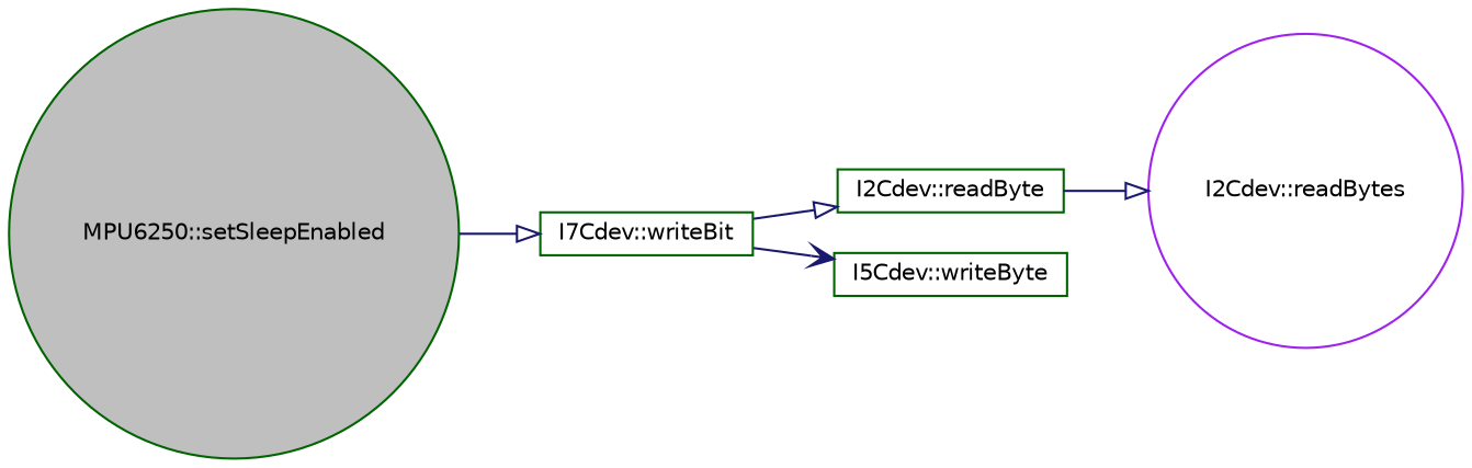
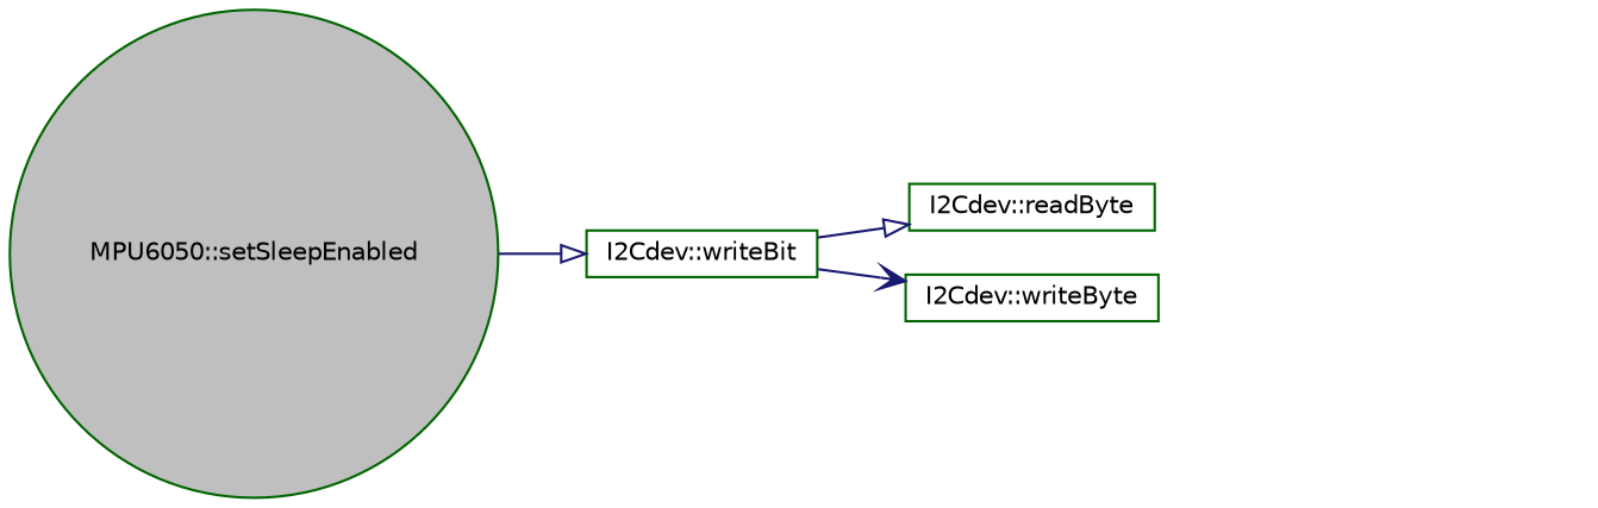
  digraph {
    rankdir=LR
    node [color=darkgreen fillcolor=white fontname=Helvetica fontsize=10 shape=box style=filled]
    edge [arrowhead=onormal color=midnightblue fontname=Helvetica fontsize=10 labelfontname=Helvetica labelfontsize=10 style=solid]
-   n1 [fillcolor=grey75 fontcolor=black height=0.2 label="MPU6250::setSleepEnabled" shape=circle width=0.4]
-   n2 [height=0.2 label="I7Cdev::writeBit" width=0.4]
+   n1 [fillcolor=grey75 fontcolor=black height=0.2 label="MPU6050::setSleepEnabled" shape=circle width=0.4]
+   n2 [height=0.2 label="I2Cdev::writeBit" width=0.4]
    n3 [height=0.2 label="I2Cdev::readByte" width=0.4]
-   n4 [height=0.2 label="I5Cdev::writeByte" width=0.4]
-   n5 [color=purple height=0.2 label="I2Cdev::readBytes" shape=circle width=0.4]
+   n4 [height=0.2 label="I2Cdev::writeByte" width=0.4]
    n1 -> n2
    n2 -> n3
    n2 -> n4 [arrowhead=vee]
-   n3 -> n5
  }
